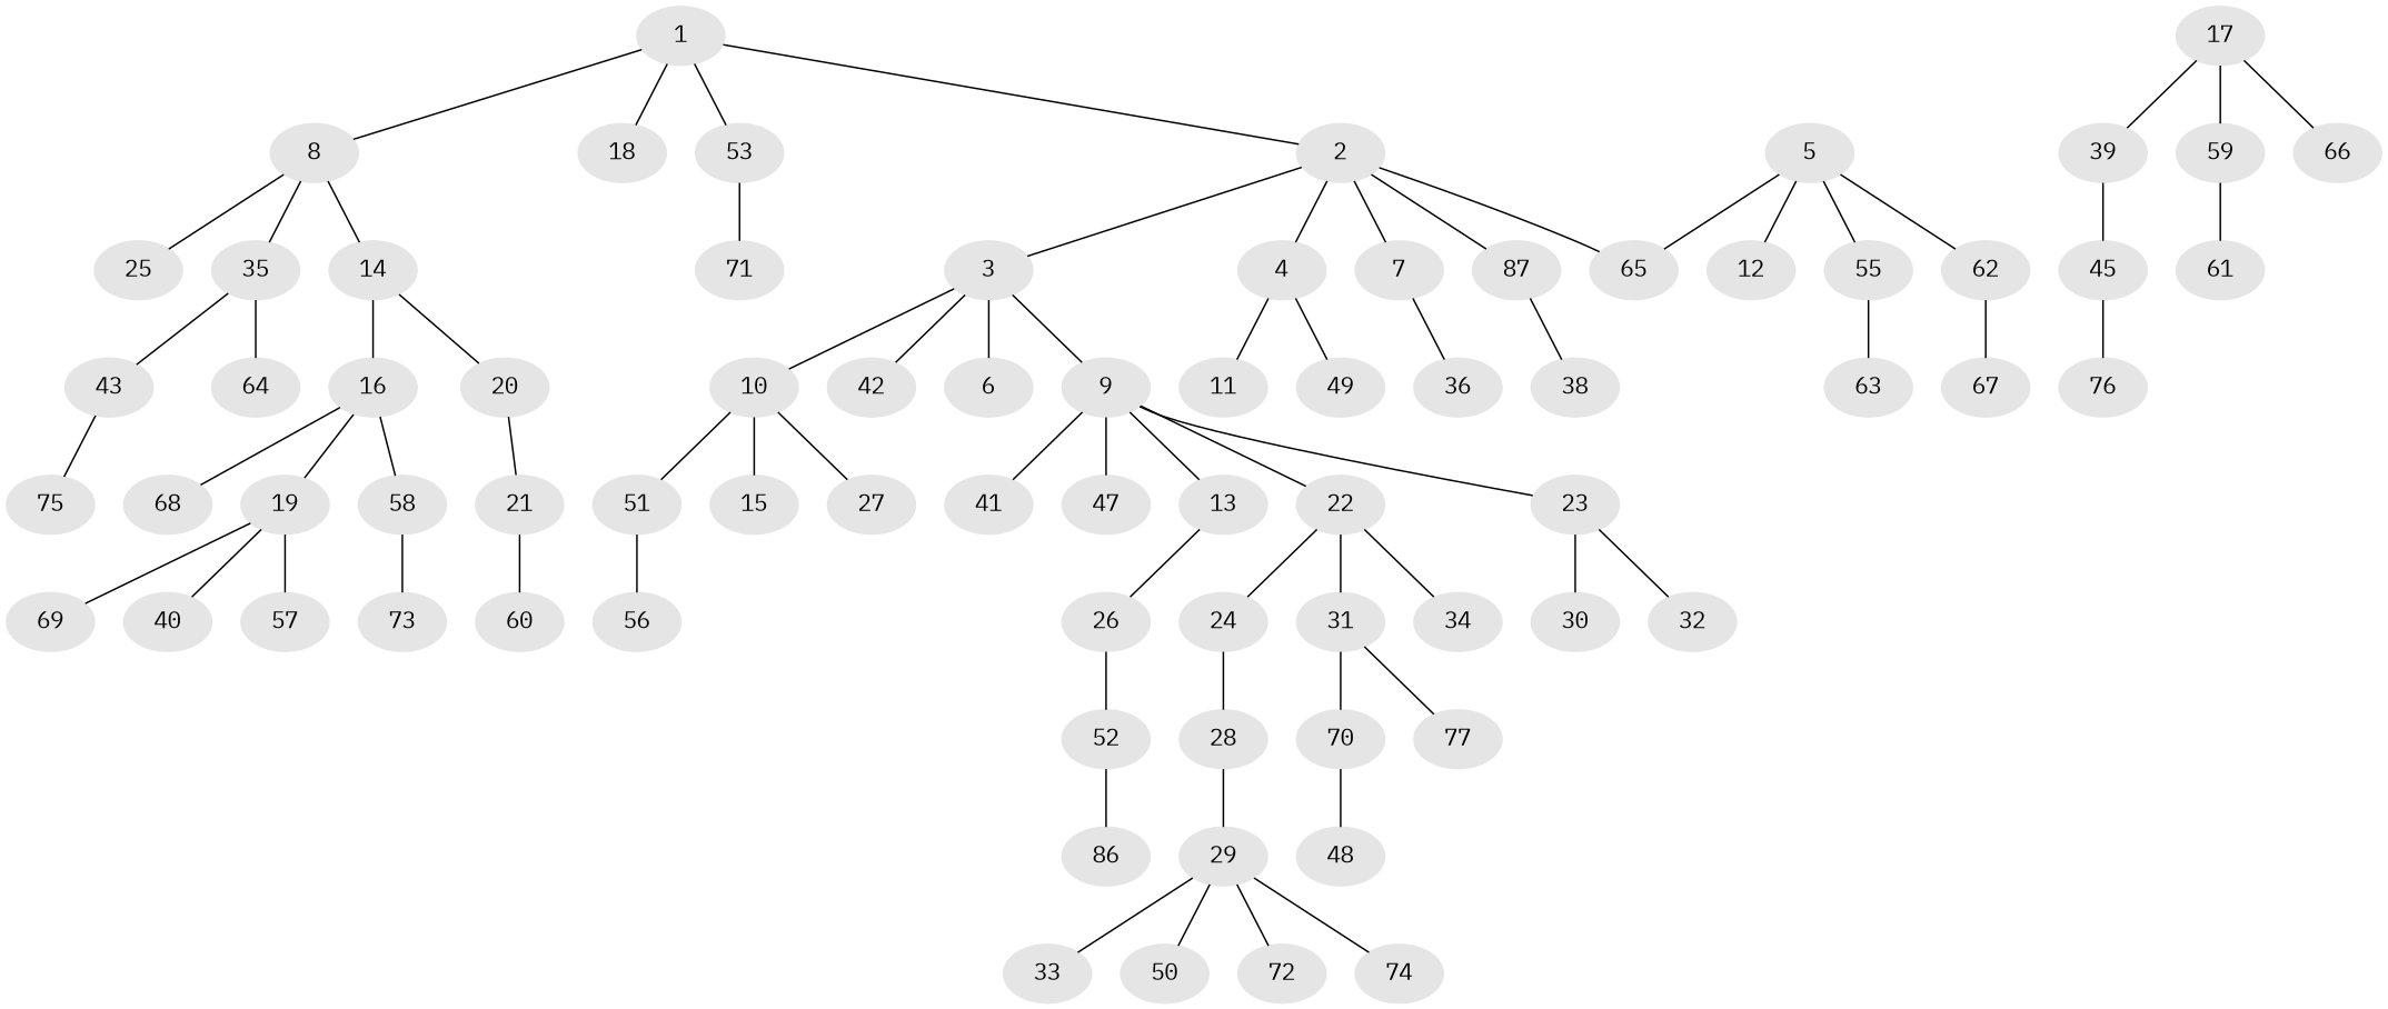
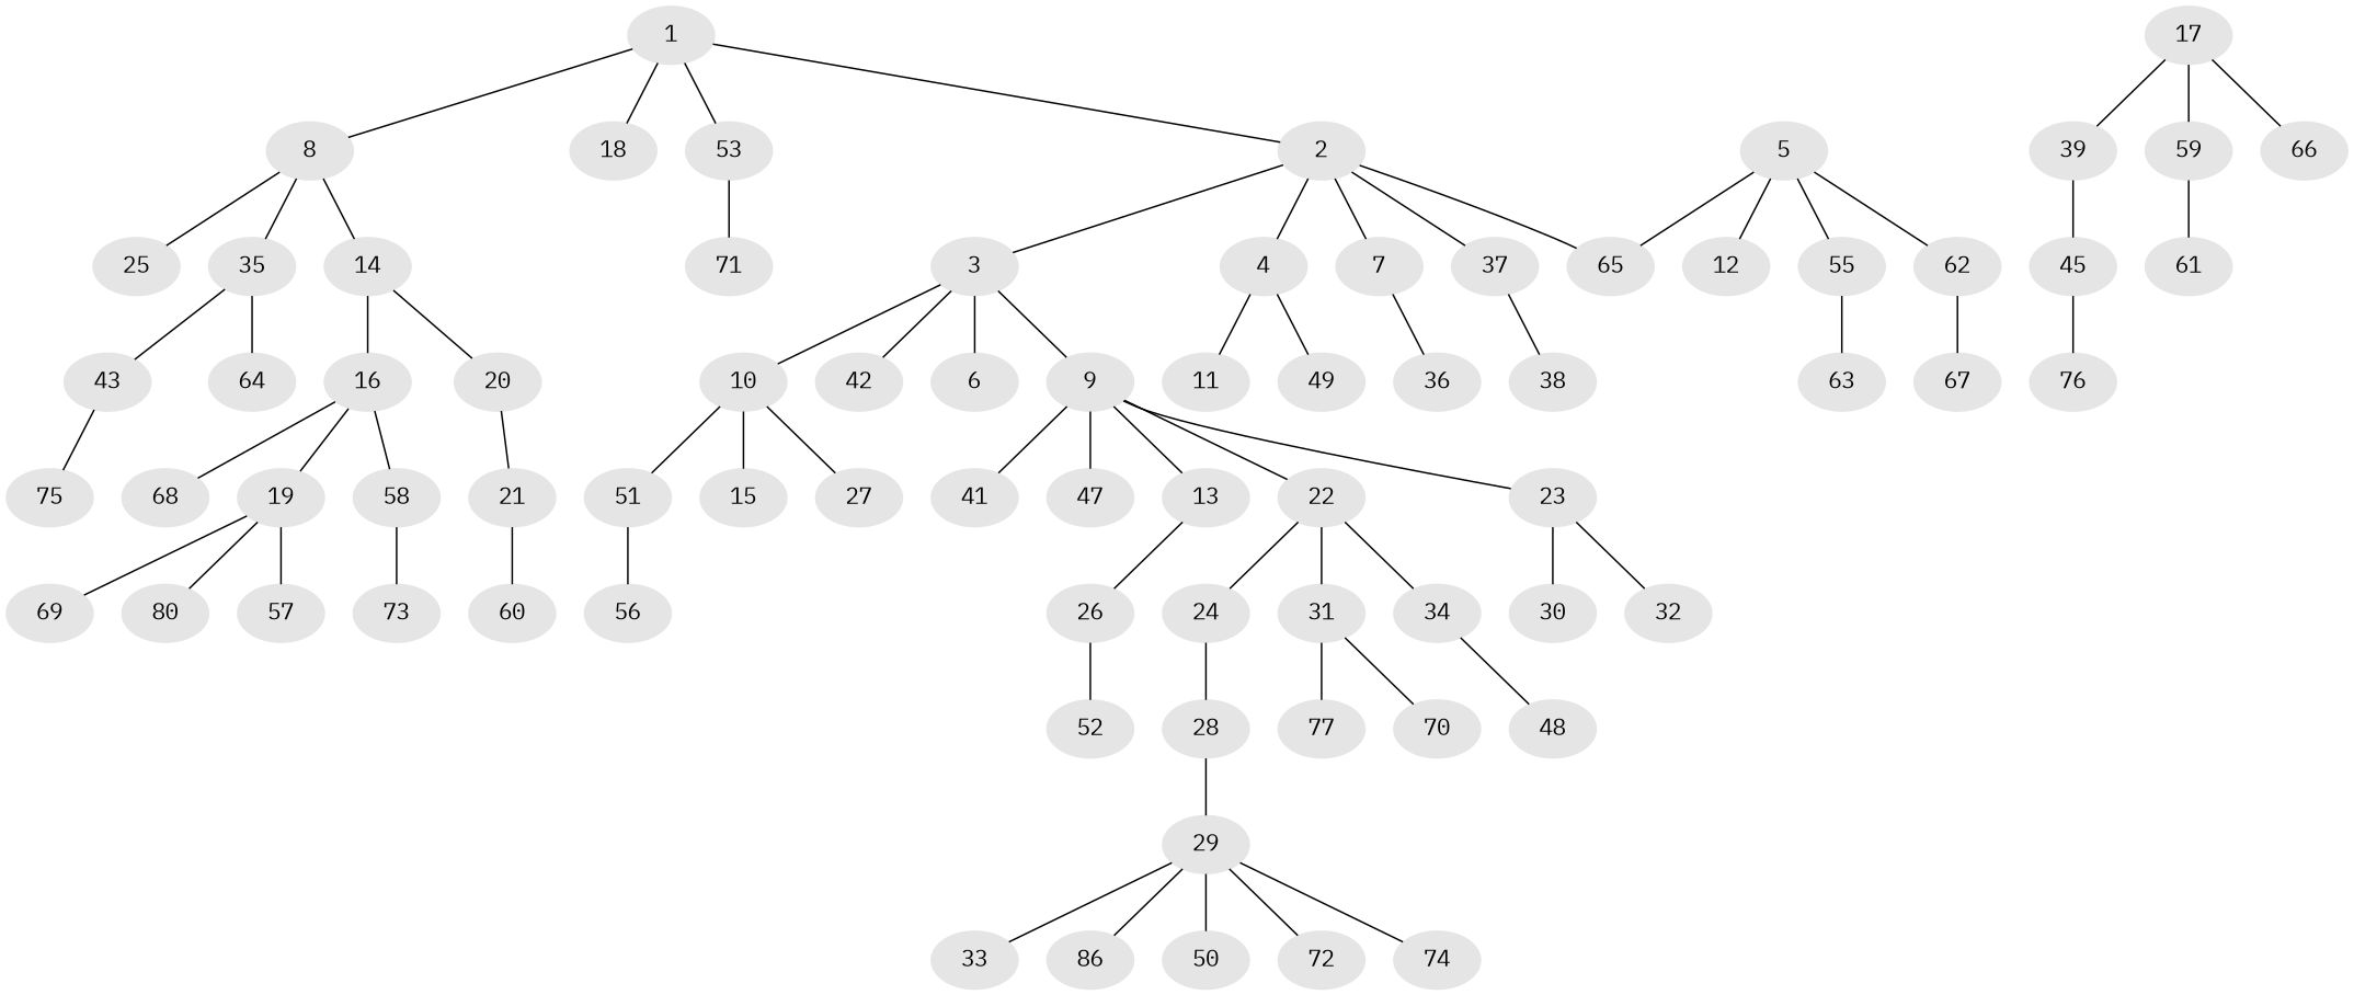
  graph {
    fontname="IBM Plex Mono"
    node [color=gray90 fontname="IBM Plex Mono" style=filled]
    edge [fontname="IBM Plex Mono"]
    1
    2
    8
    18
    53
    3
    4
    7
-   37 [label=87]
+   37
    65
    14
    25
    35
    71
    6
    9
    10
    42
    11
    49
    5
    12
    55
    62
    36
    38
    13
    22
    23
    41
    47
    15
    27
    51
    17
    39
    59
    66
    63
    67
    16
    20
    43
    64
    26
    24
    31
    34
    30
    32
    56
    52
    19
    58
    68
    21
-   40
+   40 [label=80]
    57
    69
    73
    45
    61
    60
    28
    70
    77
    48
    29
    33
    n70 [label=86]
    50
    72
    74
    75
    76
    1 -- 2
    1 -- 8
    1 -- 18
    1 -- 53
    2 -- 3
    2 -- 4
    2 -- 7
    2 -- 37
    2 -- 65
    8 -- 14
    8 -- 25
    8 -- 35
    53 -- 71
    3 -- 6
    3 -- 9
    3 -- 10
    3 -- 42
    4 -- 11
    4 -- 49
    7 -- 36
    37 -- 38
    14 -- 16
    14 -- 20
    35 -- 43
    35 -- 64
    9 -- 13
    9 -- 22
    9 -- 23
    9 -- 41
    9 -- 47
    10 -- 15
    10 -- 27
    10 -- 51
    5 -- 65
    5 -- 12
    5 -- 55
    5 -- 62
    55 -- 63
    62 -- 67
    13 -- 26
    22 -- 24
    22 -- 31
    22 -- 34
    23 -- 30
    23 -- 32
    51 -- 56
    17 -- 39
    17 -- 59
    17 -- 66
    39 -- 45
    59 -- 61
    16 -- 19
    16 -- 58
    16 -- 68
    20 -- 21
    43 -- 75
    26 -- 52
    24 -- 28
    31 -- 70
    31 -- 77
-   70 -- 48
+   34 -- 48
    19 -- 40
    19 -- 57
    19 -- 69
    58 -- 73
    21 -- 60
    45 -- 76
    28 -- 29
    29 -- 33
-   52 -- n70
+   29 -- n70
    29 -- 50
    29 -- 72
    29 -- 74
  }
